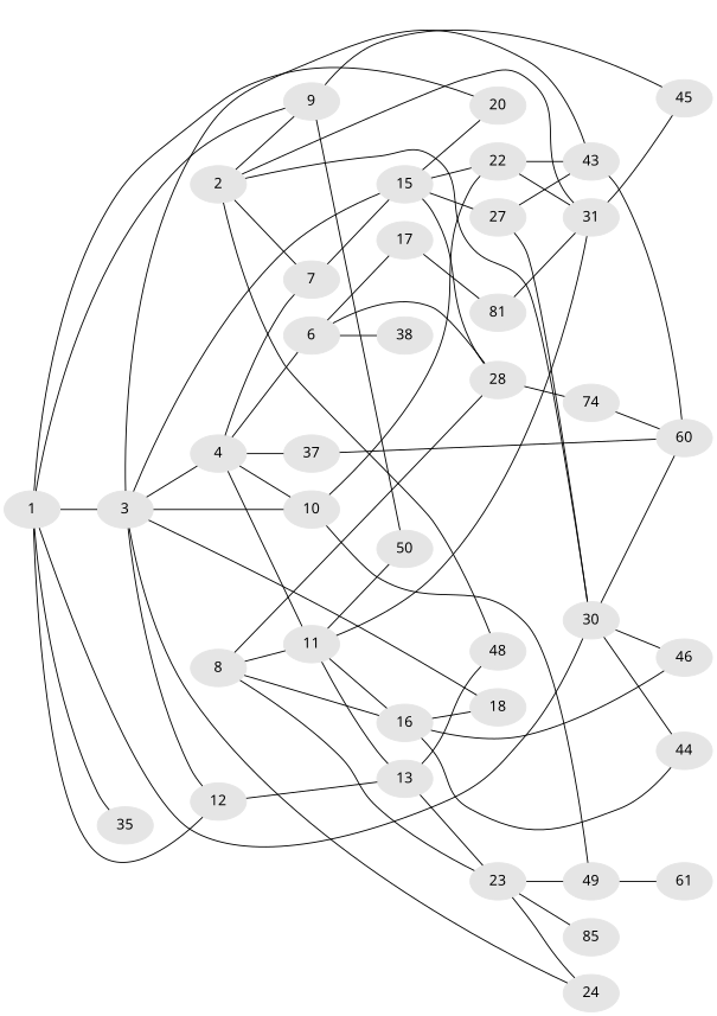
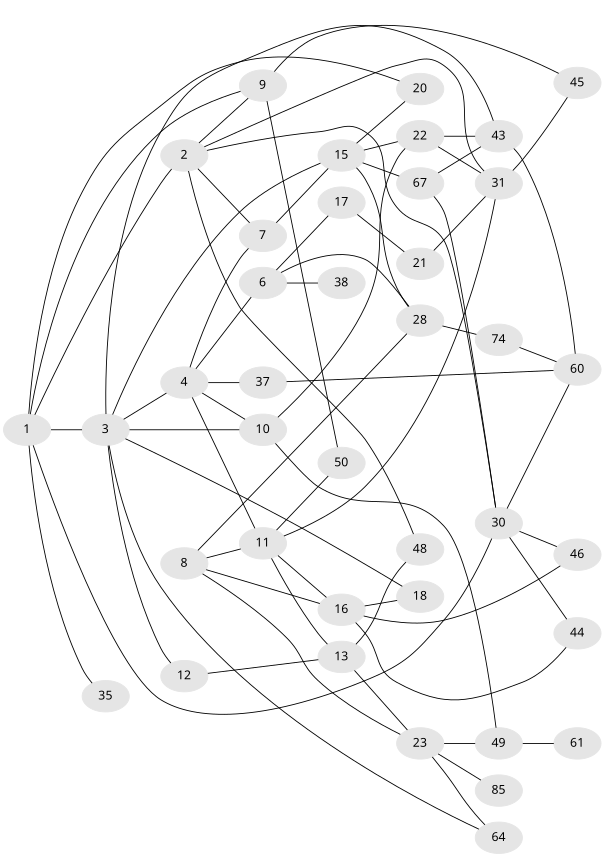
  graph {
    fontname="Noto Sans"
    rankdir=LR
    node [color=gray90 fontname="Noto Sans" style=filled]
    edge [fontname="Noto Sans"]
    1 [super="+14"]
    2 [super="+29"]
    3 [super="+18"]
    9 [super="+51"]
    20
    30 [super="+41"]
    35
    7 [super="+57"]
    31 [super="+42"]
    48
    4 [super="+5"]
    10 [super="+56"]
    12
    15 [super="+19"]
-   24 [super="+59"]
+   24 [super="+59" label=64]
    43 [super="+53"]
    n17 [label=18]
    50
    45
    44
    46
    60 [super="+62"]
    6 [super="+54"]
    37
    11 [super="+52"]
    22 [super="+36"]
    49
    13 [super="+39"]
    28 [super="+40"]
-   27 [super="+33"]
+   27 [super="+33" label=67]
    17
    38
    8 [super="+47"]
    16 [super="+55"]
    23 [super="+32"]
-   21 [super="+26" label=81]
+   21 [super="+26"]
    n37 [label=74]
    n38 [label=85]
    61
-   1 -- 12
+   1 -- 2
    1 -- 3
    1 -- 9
    1 -- 20
    1 -- 30
    1 -- 35
    2 -- 9 [weight=2]
    2 -- 30
    2 -- 7
    2 -- 31
    2 -- 48
    3 -- 4
    3 -- 10
    3 -- 12
    3 -- 15
    3 -- 24
    3 -- 43
    3 -- n17
    9 -- 50
    9 -- 45
    30 -- 44
    30 -- 46
    30 -- 60
    7 -- 15
    31 -- 45
    4 -- 7 [weight=2]
    4 -- 10
    4 -- 6
    4 -- 37
    4 -- 11
    10 -- 22
    10 -- 49
    12 -- 13
    15 -- 20
    15 -- 22
    15 -- 28
    15 -- 27
    43 -- 60
    6 -- 28
    6 -- 17
    6 -- 38
    37 -- 60
    11 -- 31
    11 -- 50
    11 -- 13
    11 -- 16
    22 -- 31
    22 -- 43
    49 -- 61
    13 -- 48
    13 -- 23
    28 -- n37
    27 -- 30
    27 -- 43
    17 -- 21
    8 -- 11
    8 -- 28
    8 -- 16
    8 -- 23
    16 -- n17
    16 -- 44
    16 -- 46
    23 -- 24
    23 -- 49
    23 -- n38
    21 -- 31
    n37 -- 60
  }
